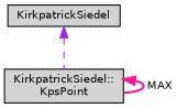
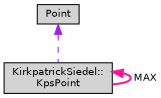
  digraph {
    node [color=black fillcolor=lightgrey fontname=Helvetica fontsize=10 shape=record style=filled]
    edge [dir=back fontname=Helvetica fontsize=10 labelfontname=Helvetica labelfontsize=10]
    n1 [fontcolor=black height=0.2 label="KirkpatrickSiedel::\lKpsPoint" width=0.4]
-   n2 [height=0.2 label=KirkpatrickSiedel width=0.4]
+   n2 [height=0.2 label=Point width=0.4]
    n1 -> n1 [color=deeppink label=" MAX" style=bold]
    n2 -> n1 [color=purple style=dashed]
  }
